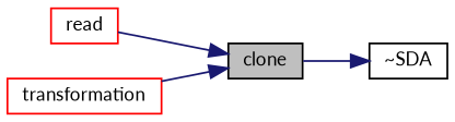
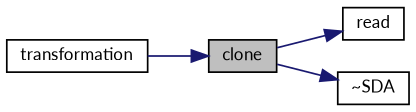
  digraph {
    fontname=Lato
    rankdir=LR
    node [color=black fontname=Lato fontsize=10 shape=record]
    edge [color=midnightblue fontname=Lato fontsize=10 labelfontname=Helvetica labelfontsize=10 style=solid]
    n1 [fillcolor=grey75 fontcolor=black height=0.2 label=clone style=filled width=0.4]
-   n2 [color=red height=0.2 label=read width=0.4]
+   n2 [height=0.2 label=read width=0.4]
    n3 [height=0.2 label="~SDA" width=0.4]
-   n4 [color=red height=0.2 label=transformation width=0.4]
-   n2 -> n1
+   n4 [height=0.2 label=transformation width=0.4]
+   n1 -> n2
    n1 -> n3
    n4 -> n1
  }
